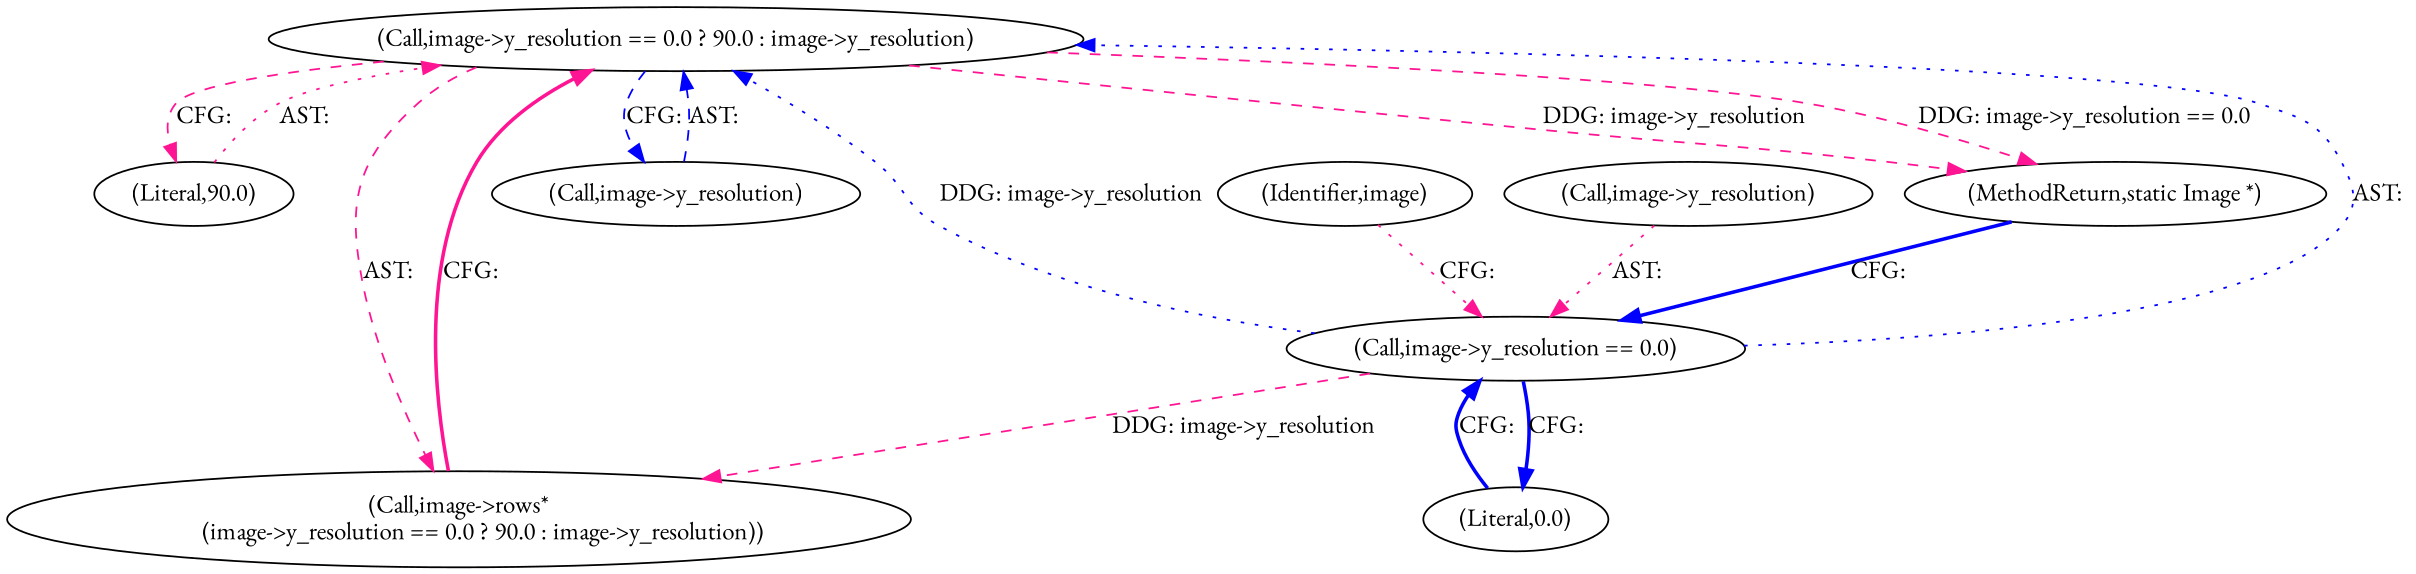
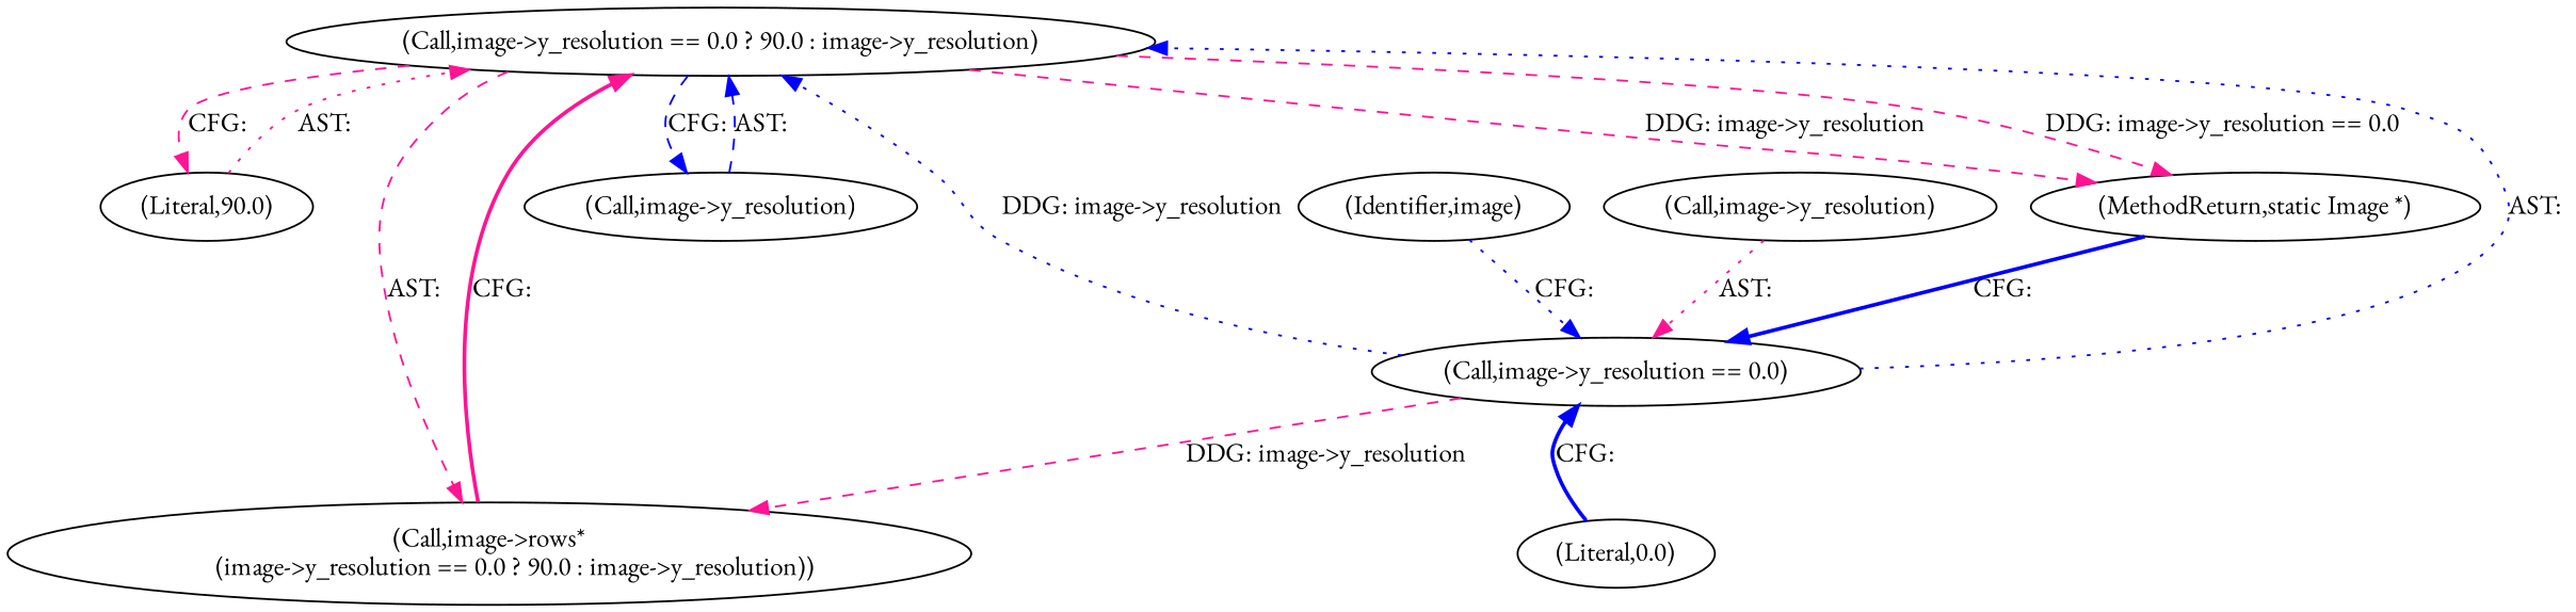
  digraph {
    fontname="EB Garamond"
    node [fontname="EB Garamond"]
    edge [color=deeppink fontname="EB Garamond" style=dashed]
    n1 [label="(Call,image->y_resolution == 0.0 ? 90.0 : image->y_resolution)"]
    n2 [label="(Literal,90.0)"]
    n3 [label="(MethodReturn,static Image *)"]
    n4 [label="(Call,image->rows*\n         (image->y_resolution == 0.0 ? 90.0 : image->y_resolution))"]
    n5 [label="(Call,image->y_resolution)"]
    n6 [label="(Call,image->y_resolution == 0.0)"]
    n7 [label="(Literal,0.0)"]
    n8 [label="(Identifier,image)"]
    n9 [label="(Call,image->y_resolution)"]
    n1 -> n2 [label="CFG: "]
    n1 -> n3 [label="DDG: image->y_resolution"]
    n1 -> n3 [label="DDG: image->y_resolution == 0.0"]
    n1 -> n4 [label="AST: "]
    n1 -> n5 [color=blue label="CFG: "]
    n2 -> n1 [label="AST: " style=dotted]
    n3 -> n6 [color=blue label="CFG: " style=bold]
    n4 -> n1 [label="CFG: " style=bold]
    n5 -> n1 [color=blue label="AST: "]
    n6 -> n1 [color=blue label="AST: " style=dotted]
    n6 -> n1 [color=blue label="DDG: image->y_resolution" style=dotted]
    n6 -> n4 [label="DDG: image->y_resolution"]
-   n6 -> n7 [color=blue label="CFG: " style=bold]
    n7 -> n6 [color=blue label="CFG: " style=bold]
-   n8 -> n6 [label="CFG: " style=dotted]
+   n8 -> n6 [color=blue label="CFG: " style=dotted]
    n9 -> n6 [label="AST: " style=dotted]
  }
